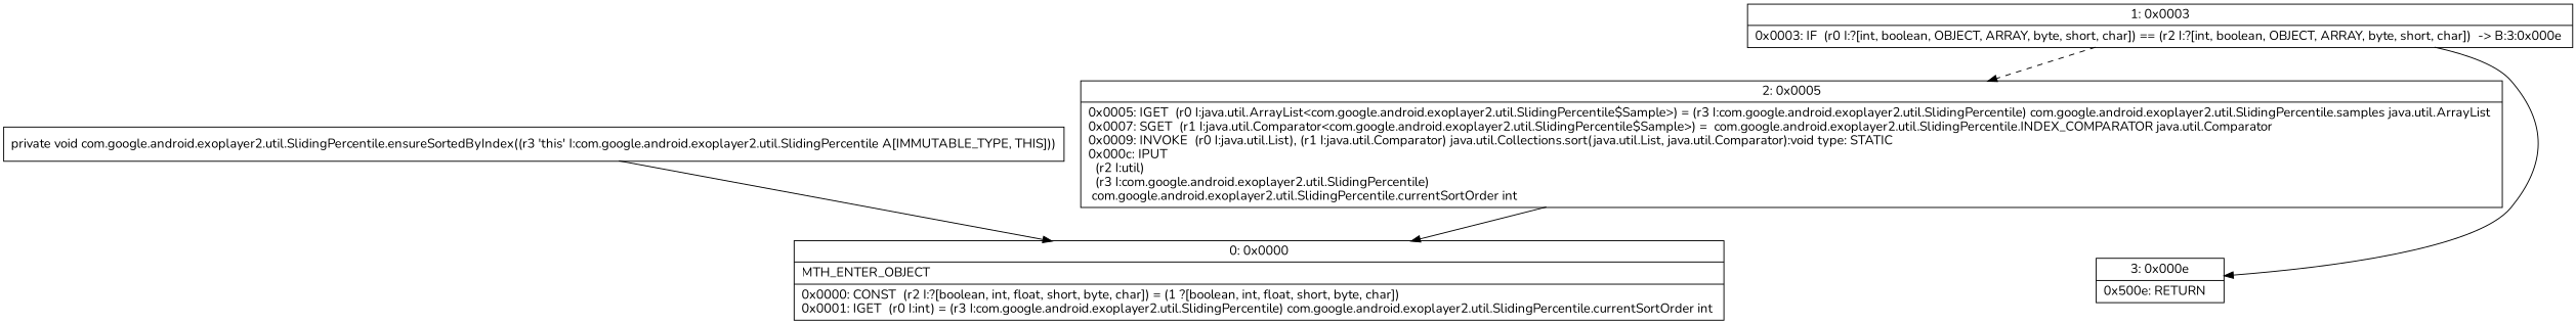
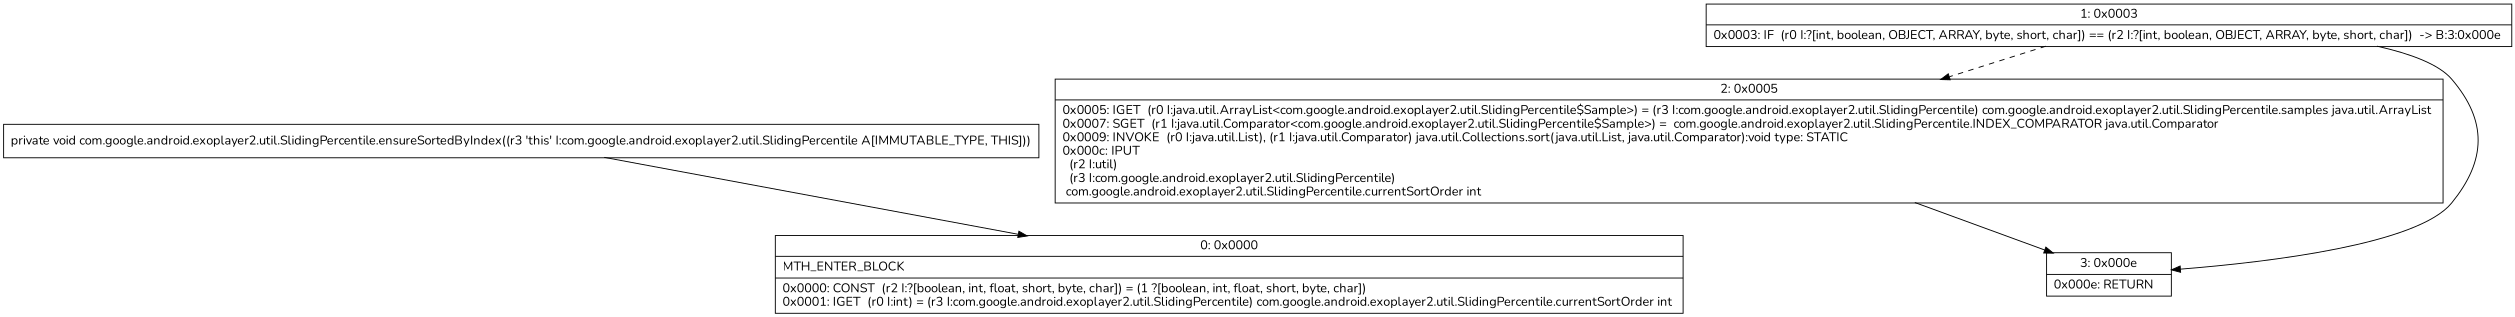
  digraph {
    fontname=Nunito
    node [fontname=Nunito shape=record]
    edge [fontname=Nunito]
-   n1 [label="{0\:\ 0x0000|MTH_ENTER_OBJECT\l|0x0000: CONST  (r2 I:?[boolean, int, float, short, byte, char]) = (1 ?[boolean, int, float, short, byte, char]) \l0x0001: IGET  (r0 I:int) = (r3 I:com.google.android.exoplayer2.util.SlidingPercentile) com.google.android.exoplayer2.util.SlidingPercentile.currentSortOrder int \l}"]
+   n1 [label="{0\:\ 0x0000|MTH_ENTER_BLOCK\l|0x0000: CONST  (r2 I:?[boolean, int, float, short, byte, char]) = (1 ?[boolean, int, float, short, byte, char]) \l0x0001: IGET  (r0 I:int) = (r3 I:com.google.android.exoplayer2.util.SlidingPercentile) com.google.android.exoplayer2.util.SlidingPercentile.currentSortOrder int \l}"]
    n2 [label="{1\:\ 0x0003|0x0003: IF  (r0 I:?[int, boolean, OBJECT, ARRAY, byte, short, char]) == (r2 I:?[int, boolean, OBJECT, ARRAY, byte, short, char])  \-\> B:3:0x000e \l}"]
    n3 [label="{2\:\ 0x0005|0x0005: IGET  (r0 I:java.util.ArrayList\<com.google.android.exoplayer2.util.SlidingPercentile$Sample\>) = (r3 I:com.google.android.exoplayer2.util.SlidingPercentile) com.google.android.exoplayer2.util.SlidingPercentile.samples java.util.ArrayList \l0x0007: SGET  (r1 I:java.util.Comparator\<com.google.android.exoplayer2.util.SlidingPercentile$Sample\>) =  com.google.android.exoplayer2.util.SlidingPercentile.INDEX_COMPARATOR java.util.Comparator \l0x0009: INVOKE  (r0 I:java.util.List), (r1 I:java.util.Comparator) java.util.Collections.sort(java.util.List, java.util.Comparator):void type: STATIC \l0x000c: IPUT  \l  (r2 I:util)\l  (r3 I:com.google.android.exoplayer2.util.SlidingPercentile)\l com.google.android.exoplayer2.util.SlidingPercentile.currentSortOrder int \l}"]
-   n4 [label="{3\:\ 0x000e|0x500e: RETURN   \l}"]
+   n4 [label="{3\:\ 0x000e|0x000e: RETURN   \l}"]
    n5 [label="{private void com.google.android.exoplayer2.util.SlidingPercentile.ensureSortedByIndex((r3 'this' I:com.google.android.exoplayer2.util.SlidingPercentile A[IMMUTABLE_TYPE, THIS])) }"]
    n2 -> n3 [style=dashed]
    n2 -> n4
-   n3 -> n1
+   n3 -> n4
    n5 -> n1
  }
